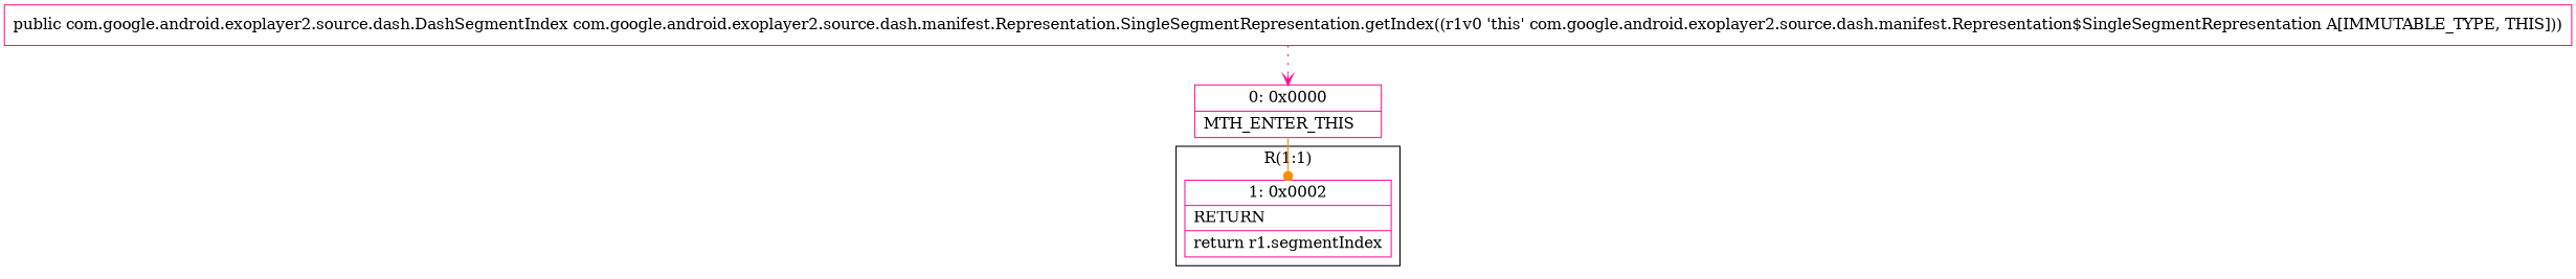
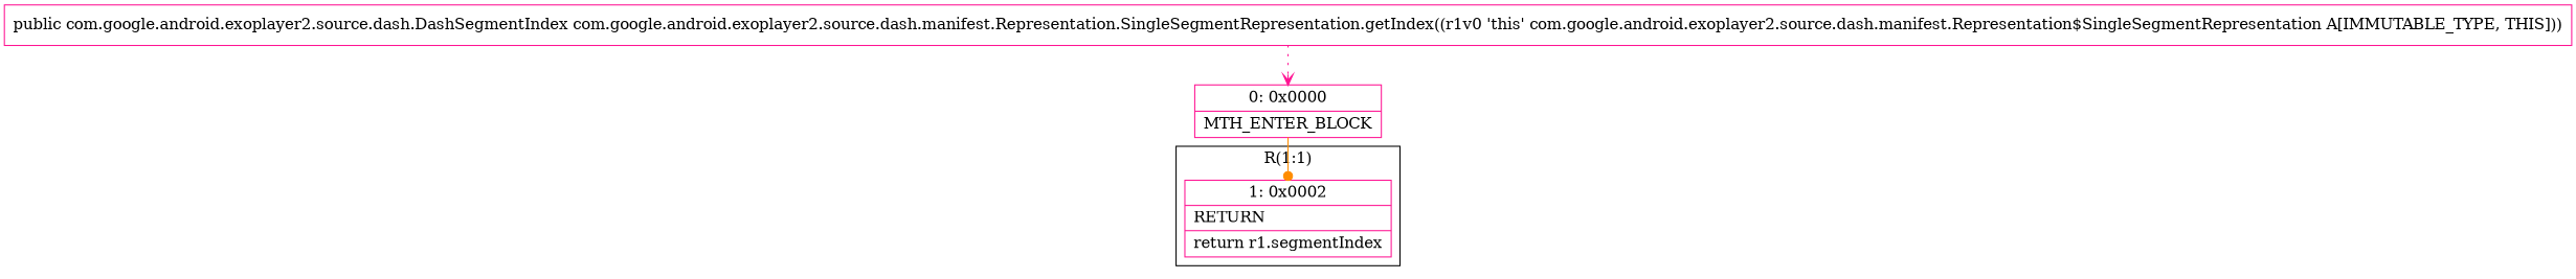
  digraph {
    node [color=deeppink shape=record]
    n1 [label="{1\:\ 0x0002|RETURN\l|return r1.segmentIndex\l}"]
-   n2 [label="{0\:\ 0x0000|MTH_ENTER_THIS\l}"]
+   n2 [label="{0\:\ 0x0000|MTH_ENTER_BLOCK\l}"]
    n3 [label="{public com.google.android.exoplayer2.source.dash.DashSegmentIndex com.google.android.exoplayer2.source.dash.manifest.Representation.SingleSegmentRepresentation.getIndex((r1v0 'this' com.google.android.exoplayer2.source.dash.manifest.Representation$SingleSegmentRepresentation A[IMMUTABLE_TYPE, THIS])) }"]
    subgraph cluster_1 {
      label="R(1:1)"
      n1
    }
    n2 -> n1 [color=darkorange style=solid arrowhead=dot]
    n3 -> n2 [color=deeppink style=dotted arrowhead=vee]
  }
